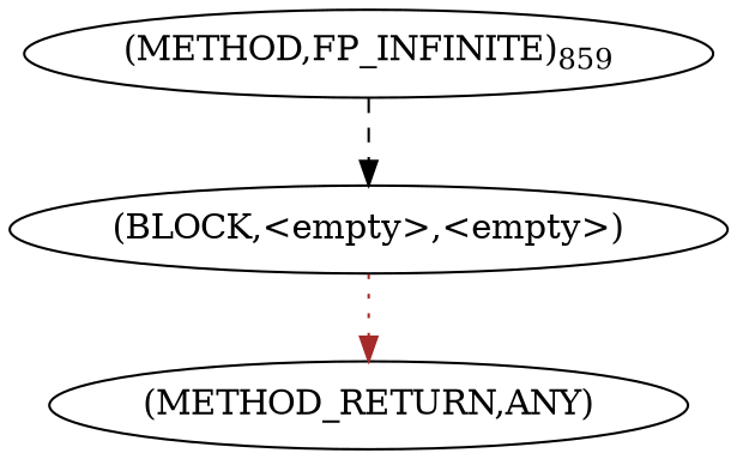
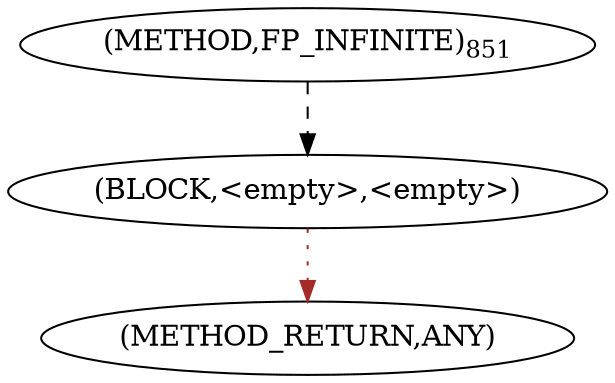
  digraph {
-   n1 [label=<(METHOD,FP_INFINITE)<SUB>859</SUB>>]
+   n1 [label=<(METHOD,FP_INFINITE)<SUB>851</SUB>>]
    n2 [label=<(BLOCK,&lt;empty&gt;,&lt;empty&gt;)>]
    n3 [label=<(METHOD_RETURN,ANY)>]
    n1 -> n2 [color=black style=dashed]
    n2 -> n3 [color=brown style=dotted]
  }
